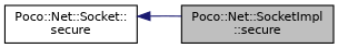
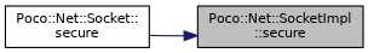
  digraph {
    rankdir=RL
    node [color=black fontname=Helvetica fontsize=10 shape=record style=filled]
    n1 [fillcolor=grey75 fontcolor=black height=0.2 label="Poco::Net::SocketImpl\l::secure" width=0.4]
    n2 [fillcolor=white height=0.2 label="Poco::Net::Socket::\lsecure" width=0.4]
-   n2 -> n1 [color=midnightblue dir=back fontname=Helvetica fontsize=10 labelfontname=Helvetica labelfontsize=10 style=solid]
+   n1 -> n2 [color=midnightblue dir=back fontname=Helvetica fontsize=10 labelfontname=Helvetica labelfontsize=10 style=solid]
  }
